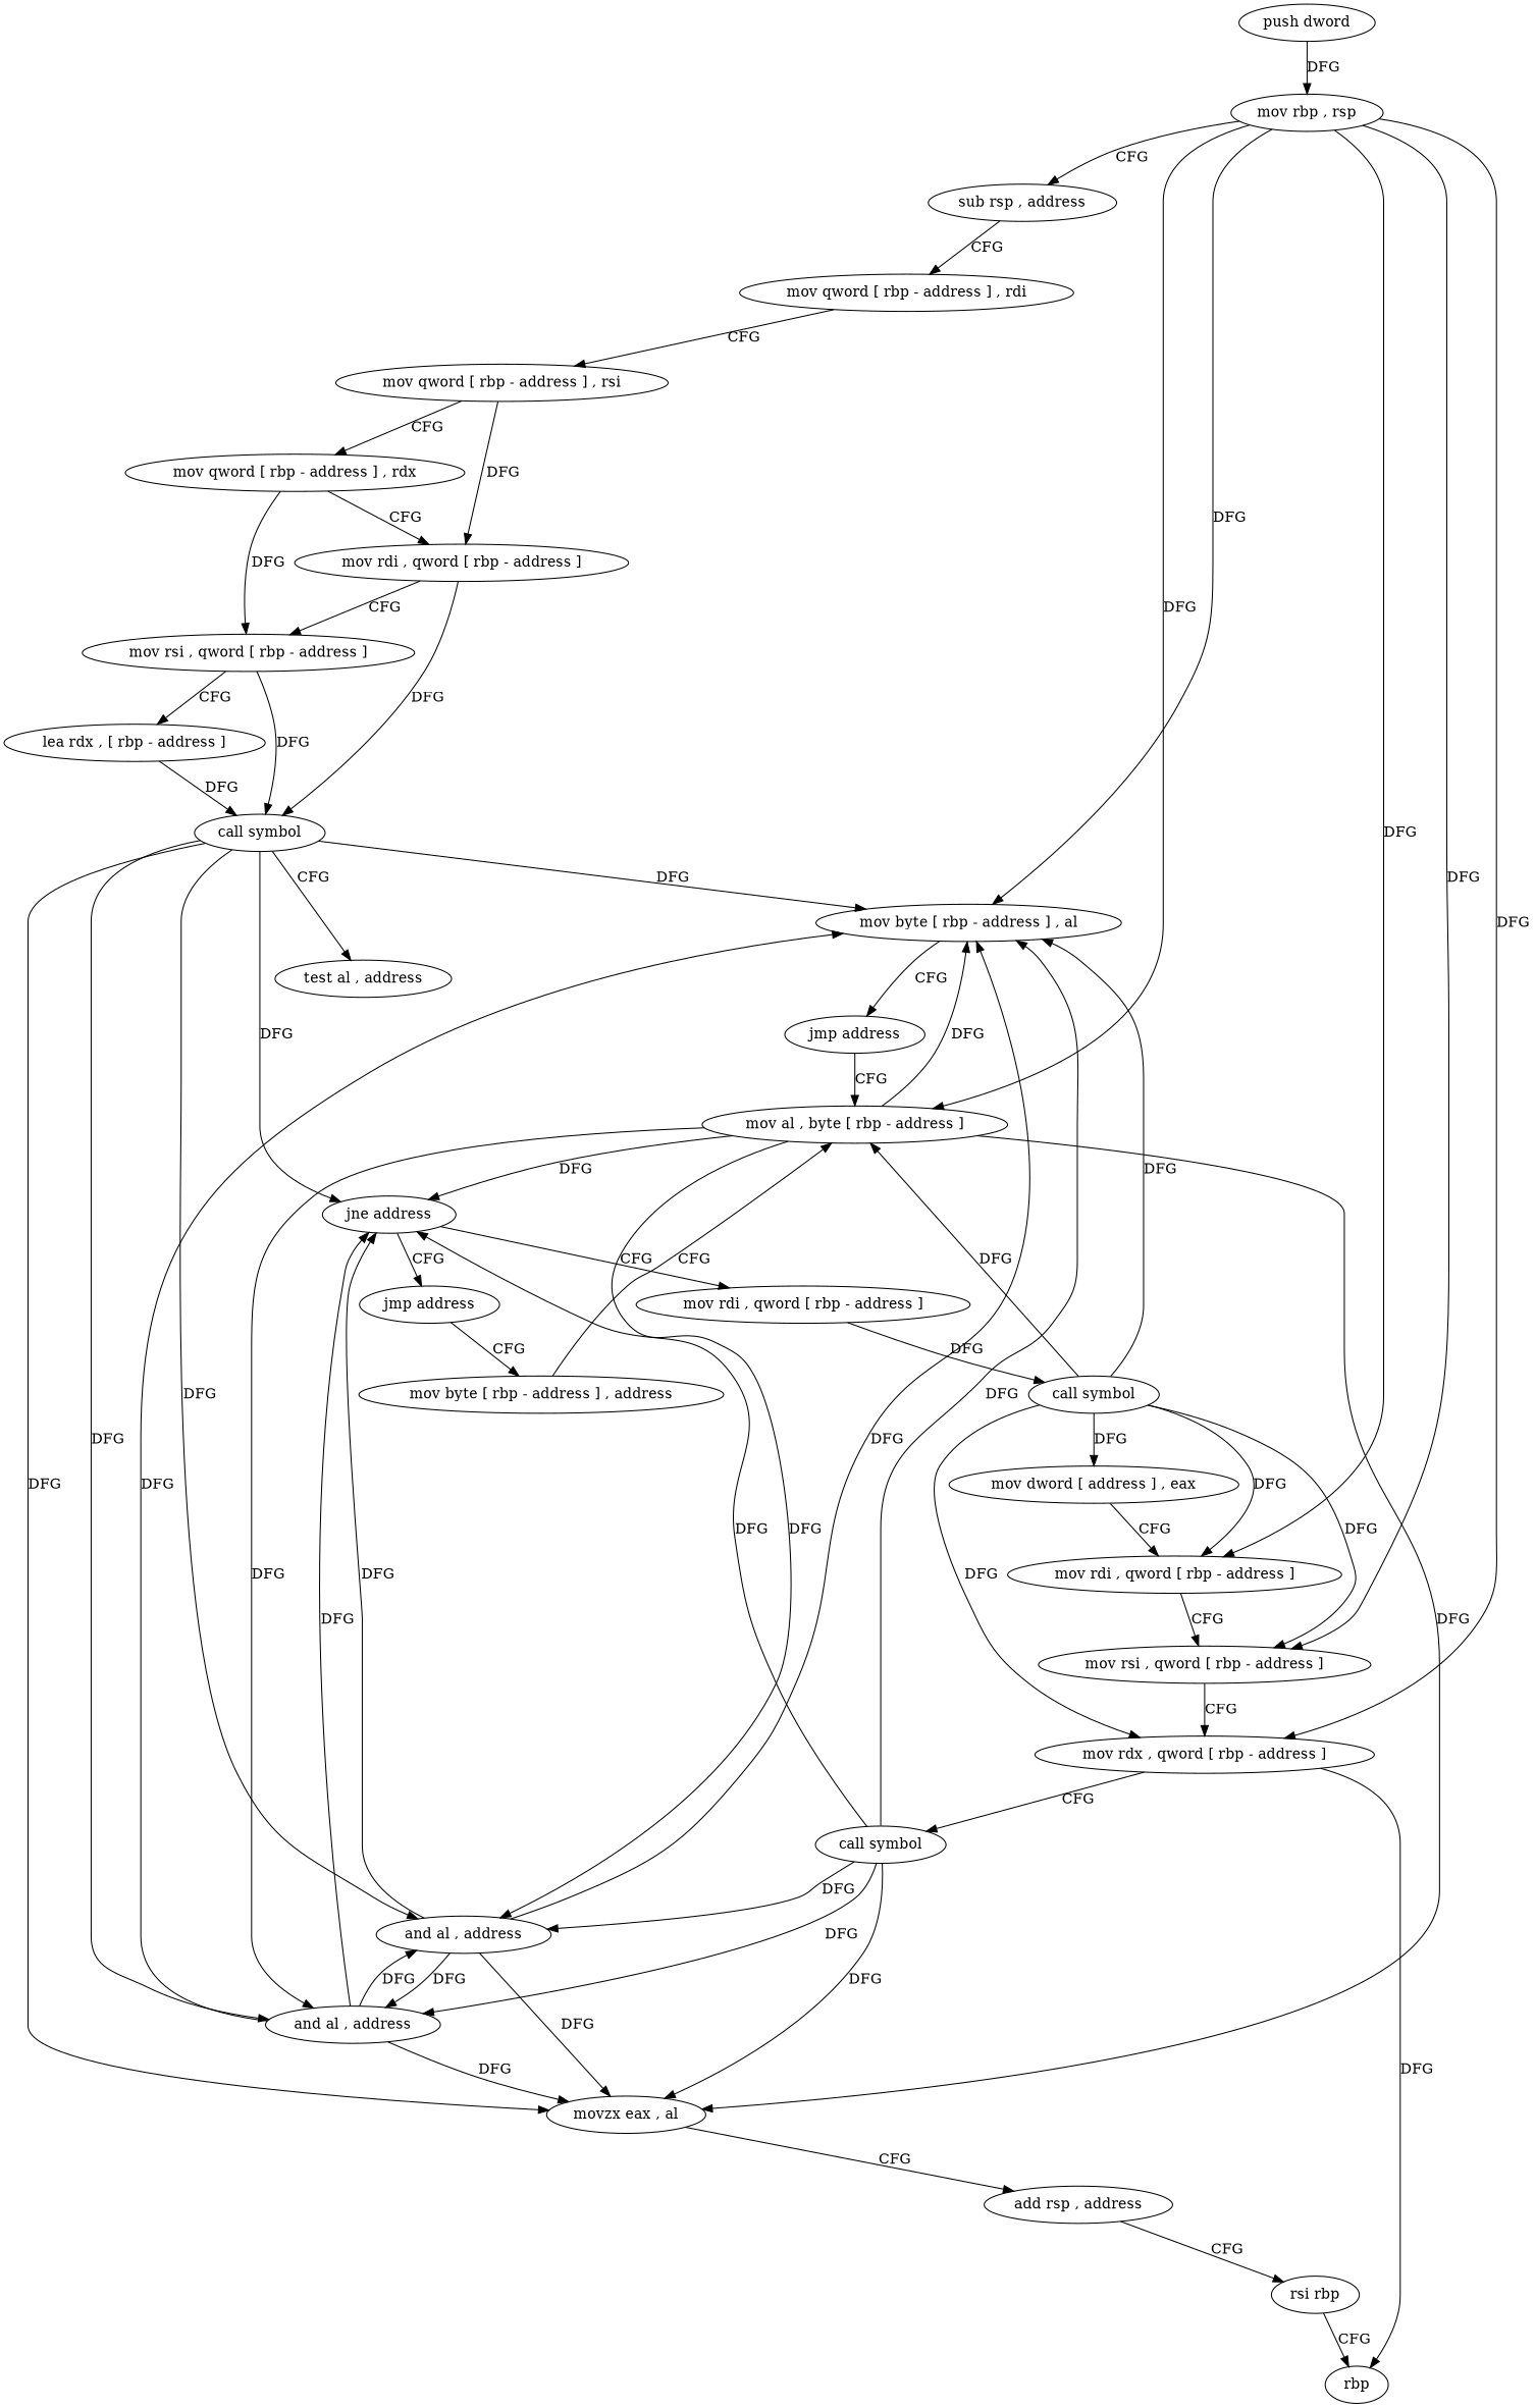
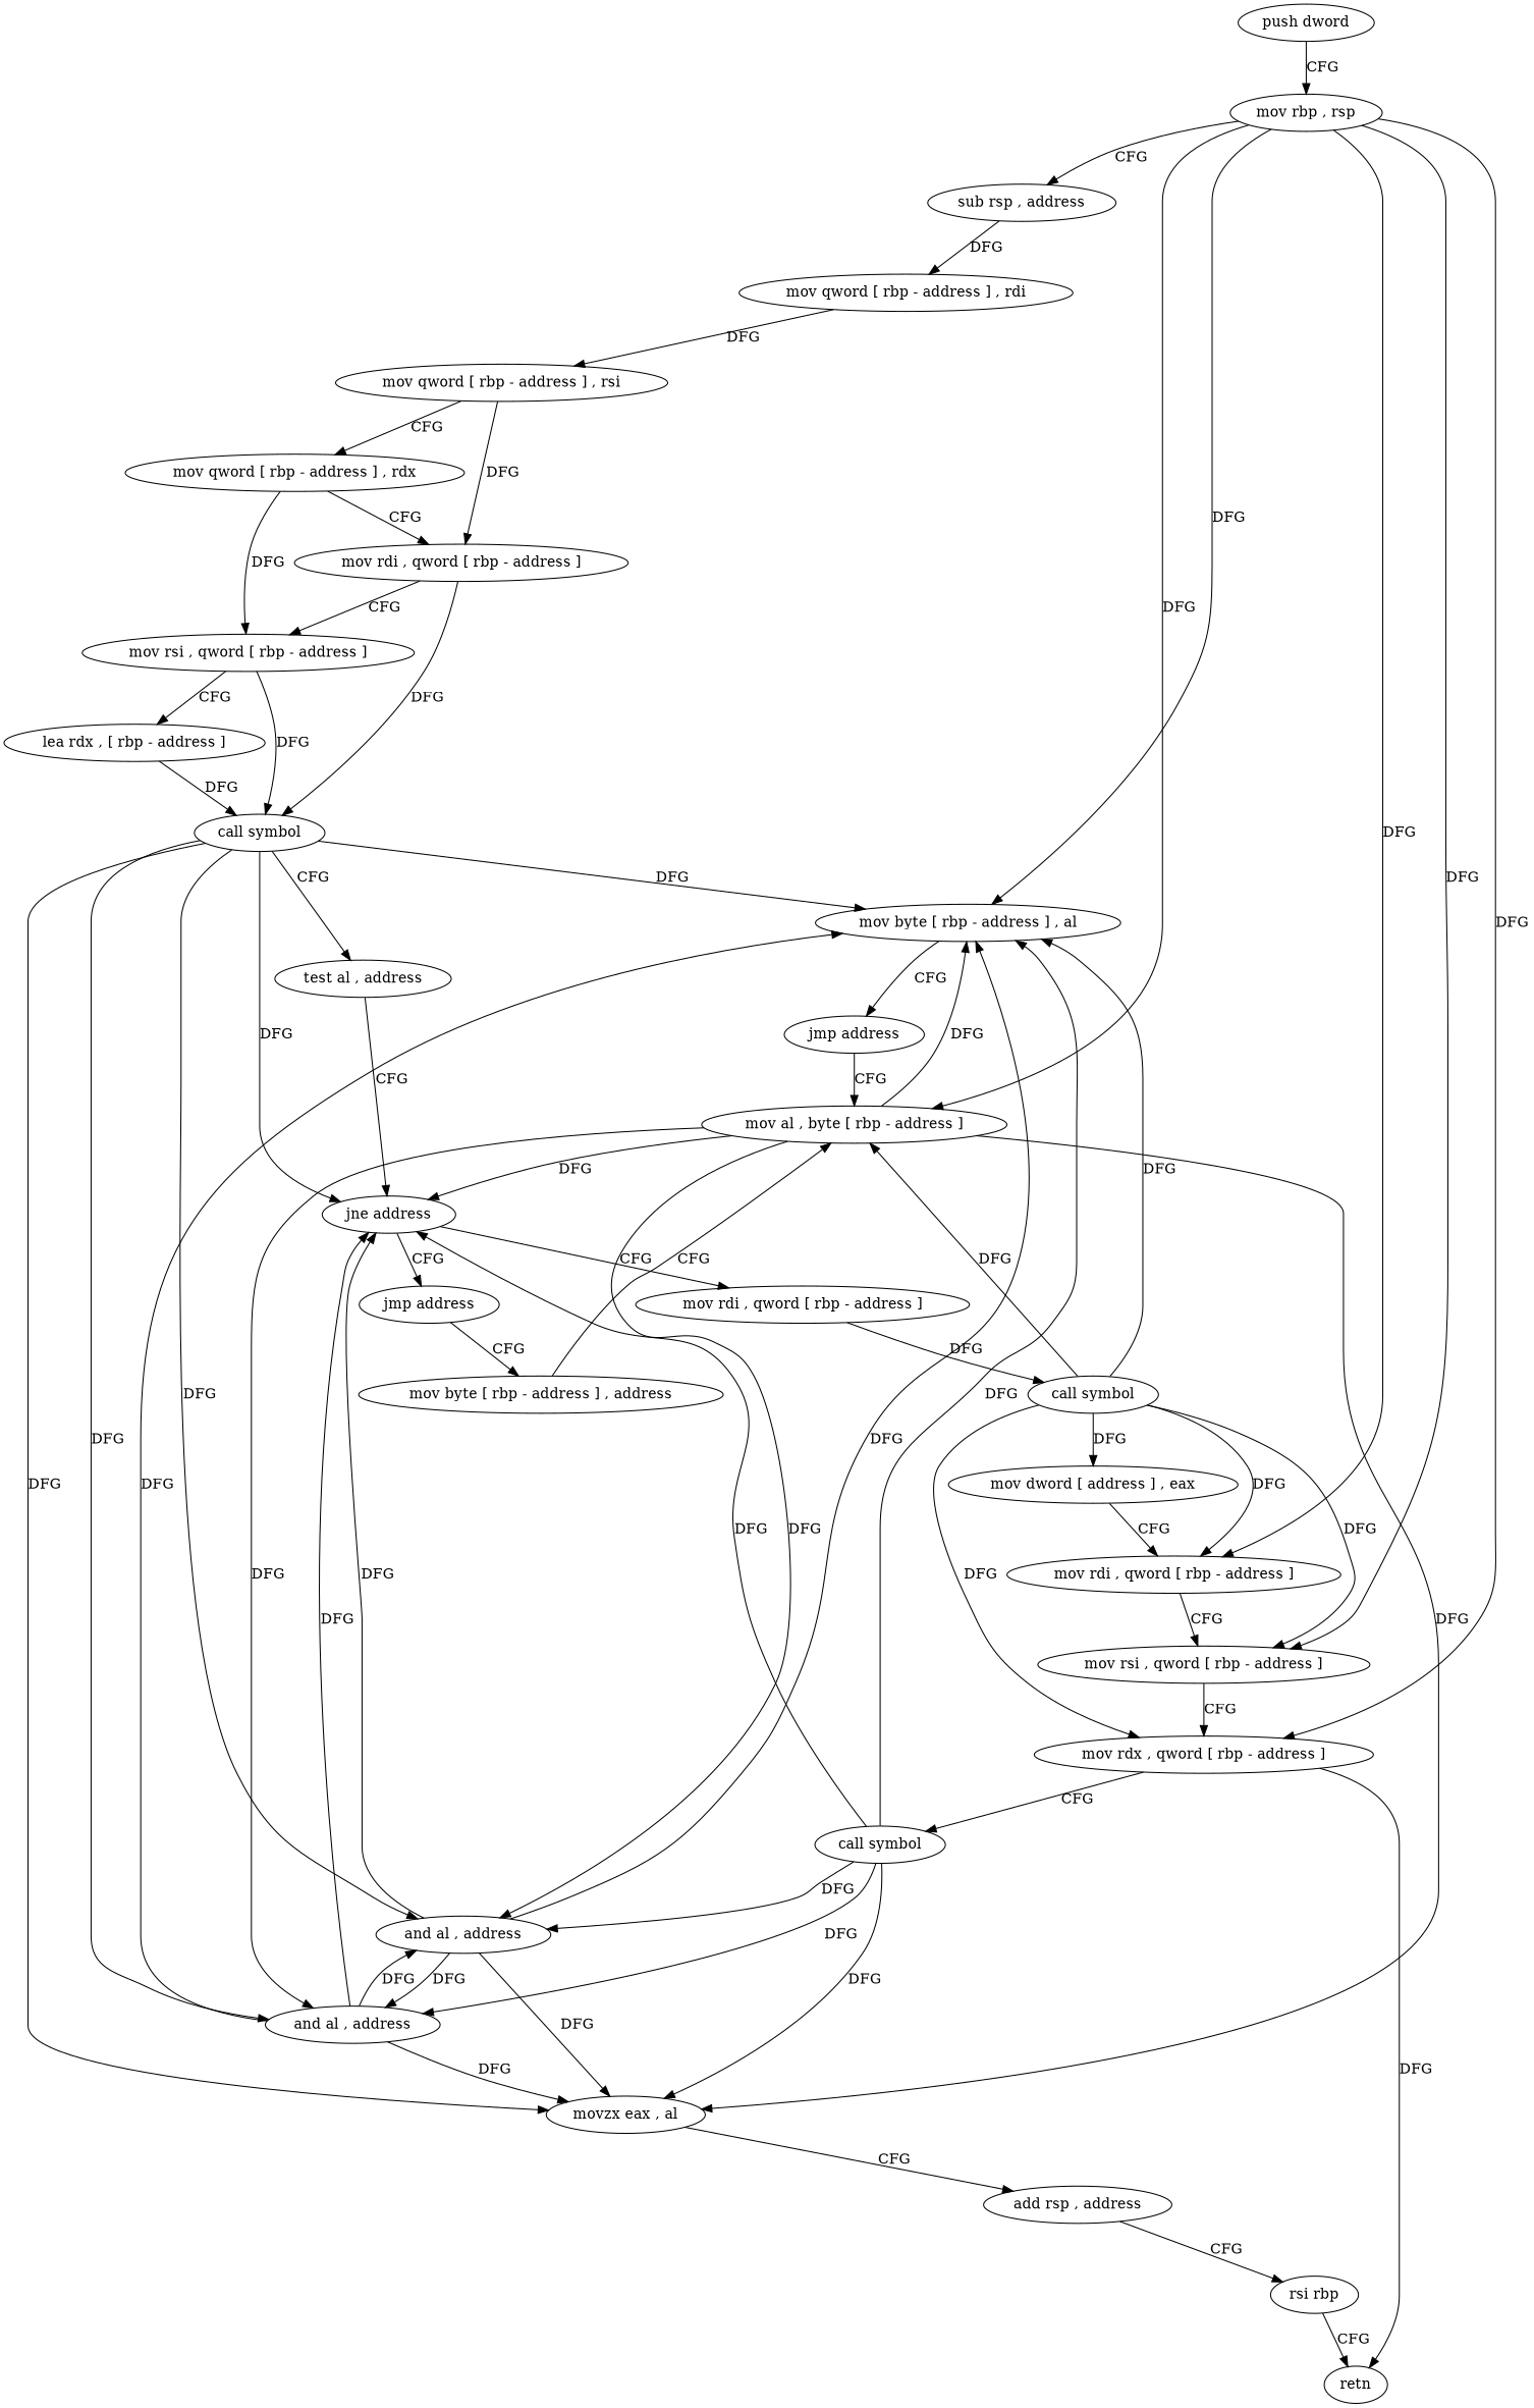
  digraph {
    n1 [label="push dword"]
    n2 [label="mov rbp , rsp"]
    n3 [label="sub rsp , address"]
    n4 [label="mov rdi , qword [ rbp - address ]"]
    n5 [label="mov rsi , qword [ rbp - address ]"]
    n6 [label="mov rdx , qword [ rbp - address ]"]
    n7 [label="mov byte [ rbp - address ] , al"]
    n8 [label="mov al , byte [ rbp - address ]"]
    n9 [label="mov qword [ rbp - address ] , rdi"]
    n10 [label="call symbol"]
-   n11 [label=rbp]
+   n11 [label=retn]
    n12 [label="jmp address"]
    n13 [label="jne address"]
    n14 [label="and al , address"]
    n15 [label="and al , address"]
    n16 [label="movzx eax , al"]
    n17 [label="mov qword [ rbp - address ] , rsi"]
    n18 [label="mov qword [ rbp - address ] , rdx"]
    n19 [label="mov rdi , qword [ rbp - address ]"]
    n20 [label="mov rsi , qword [ rbp - address ]"]
    n21 [label="call symbol"]
    n22 [label="lea rdx , [ rbp - address ]"]
    n23 [label="test al , address"]
    n24 [label="mov rdi , qword [ rbp - address ]"]
    n25 [label="jmp address"]
    n26 [label="add rsp , address"]
    n27 [label="call symbol"]
    n28 [label="mov byte [ rbp - address ] , address"]
    n29 [label="mov dword [ address ] , eax"]
    n30 [label="rsi rbp"]
-   n1 -> n2 [label=DFG]
+   n1 -> n2 [label=CFG]
    n2 -> n3 [label=CFG]
    n2 -> n4 [label=DFG]
    n2 -> n5 [label=DFG]
    n2 -> n6 [label=DFG]
    n2 -> n7 [label=DFG]
    n2 -> n8 [label=DFG]
-   n3 -> n9 [label=CFG]
+   n3 -> n9 [label=DFG]
    n4 -> n5 [label=CFG]
    n5 -> n6 [label=CFG]
    n6 -> n10 [label=CFG]
    n6 -> n11 [label=DFG]
    n7 -> n12 [label=CFG]
    n8 -> n7 [label=DFG]
    n8 -> n13 [label=DFG]
    n8 -> n14 [label=DFG]
    n8 -> n15 [label=DFG]
    n8 -> n16 [label=DFG]
-   n9 -> n17 [label=CFG]
+   n9 -> n17 [label=DFG]
    n10 -> n7 [label=DFG]
    n10 -> n13 [label=DFG]
    n10 -> n14 [label=DFG]
    n10 -> n15 [label=DFG]
    n10 -> n16 [label=DFG]
    n12 -> n8 [label=CFG]
    n13 -> n24 [label=CFG]
    n13 -> n25 [label=CFG]
    n14 -> n7 [label=DFG]
    n14 -> n13 [label=DFG]
    n14 -> n15 [label=DFG]
    n14 -> n16 [label=DFG]
    n15 -> n7 [label=DFG]
    n15 -> n13 [label=DFG]
    n15 -> n14 [label=DFG]
    n15 -> n16 [label=DFG]
    n16 -> n26 [label=CFG]
    n17 -> n18 [label=CFG]
    n17 -> n19 [label=DFG]
    n18 -> n19 [label=CFG]
    n18 -> n20 [label=DFG]
    n19 -> n20 [label=CFG]
    n19 -> n21 [label=DFG]
    n20 -> n21 [label=DFG]
    n20 -> n22 [label=CFG]
    n21 -> n7 [label=DFG]
    n21 -> n13 [label=DFG]
    n21 -> n14 [label=DFG]
    n21 -> n15 [label=DFG]
    n21 -> n16 [label=DFG]
    n21 -> n23 [label=CFG]
    n22 -> n21 [label=DFG]
+   n23 -> n13 [label=CFG]
    n24 -> n27 [label=DFG]
    n25 -> n28 [label=CFG]
    n26 -> n30 [label=CFG]
    n27 -> n4 [label=DFG]
    n27 -> n5 [label=DFG]
    n27 -> n6 [label=DFG]
    n27 -> n7 [label=DFG]
    n27 -> n8 [label=DFG]
    n27 -> n29 [label=DFG]
    n28 -> n8 [label=CFG]
    n29 -> n4 [label=CFG]
    n30 -> n11 [label=CFG]
  }
